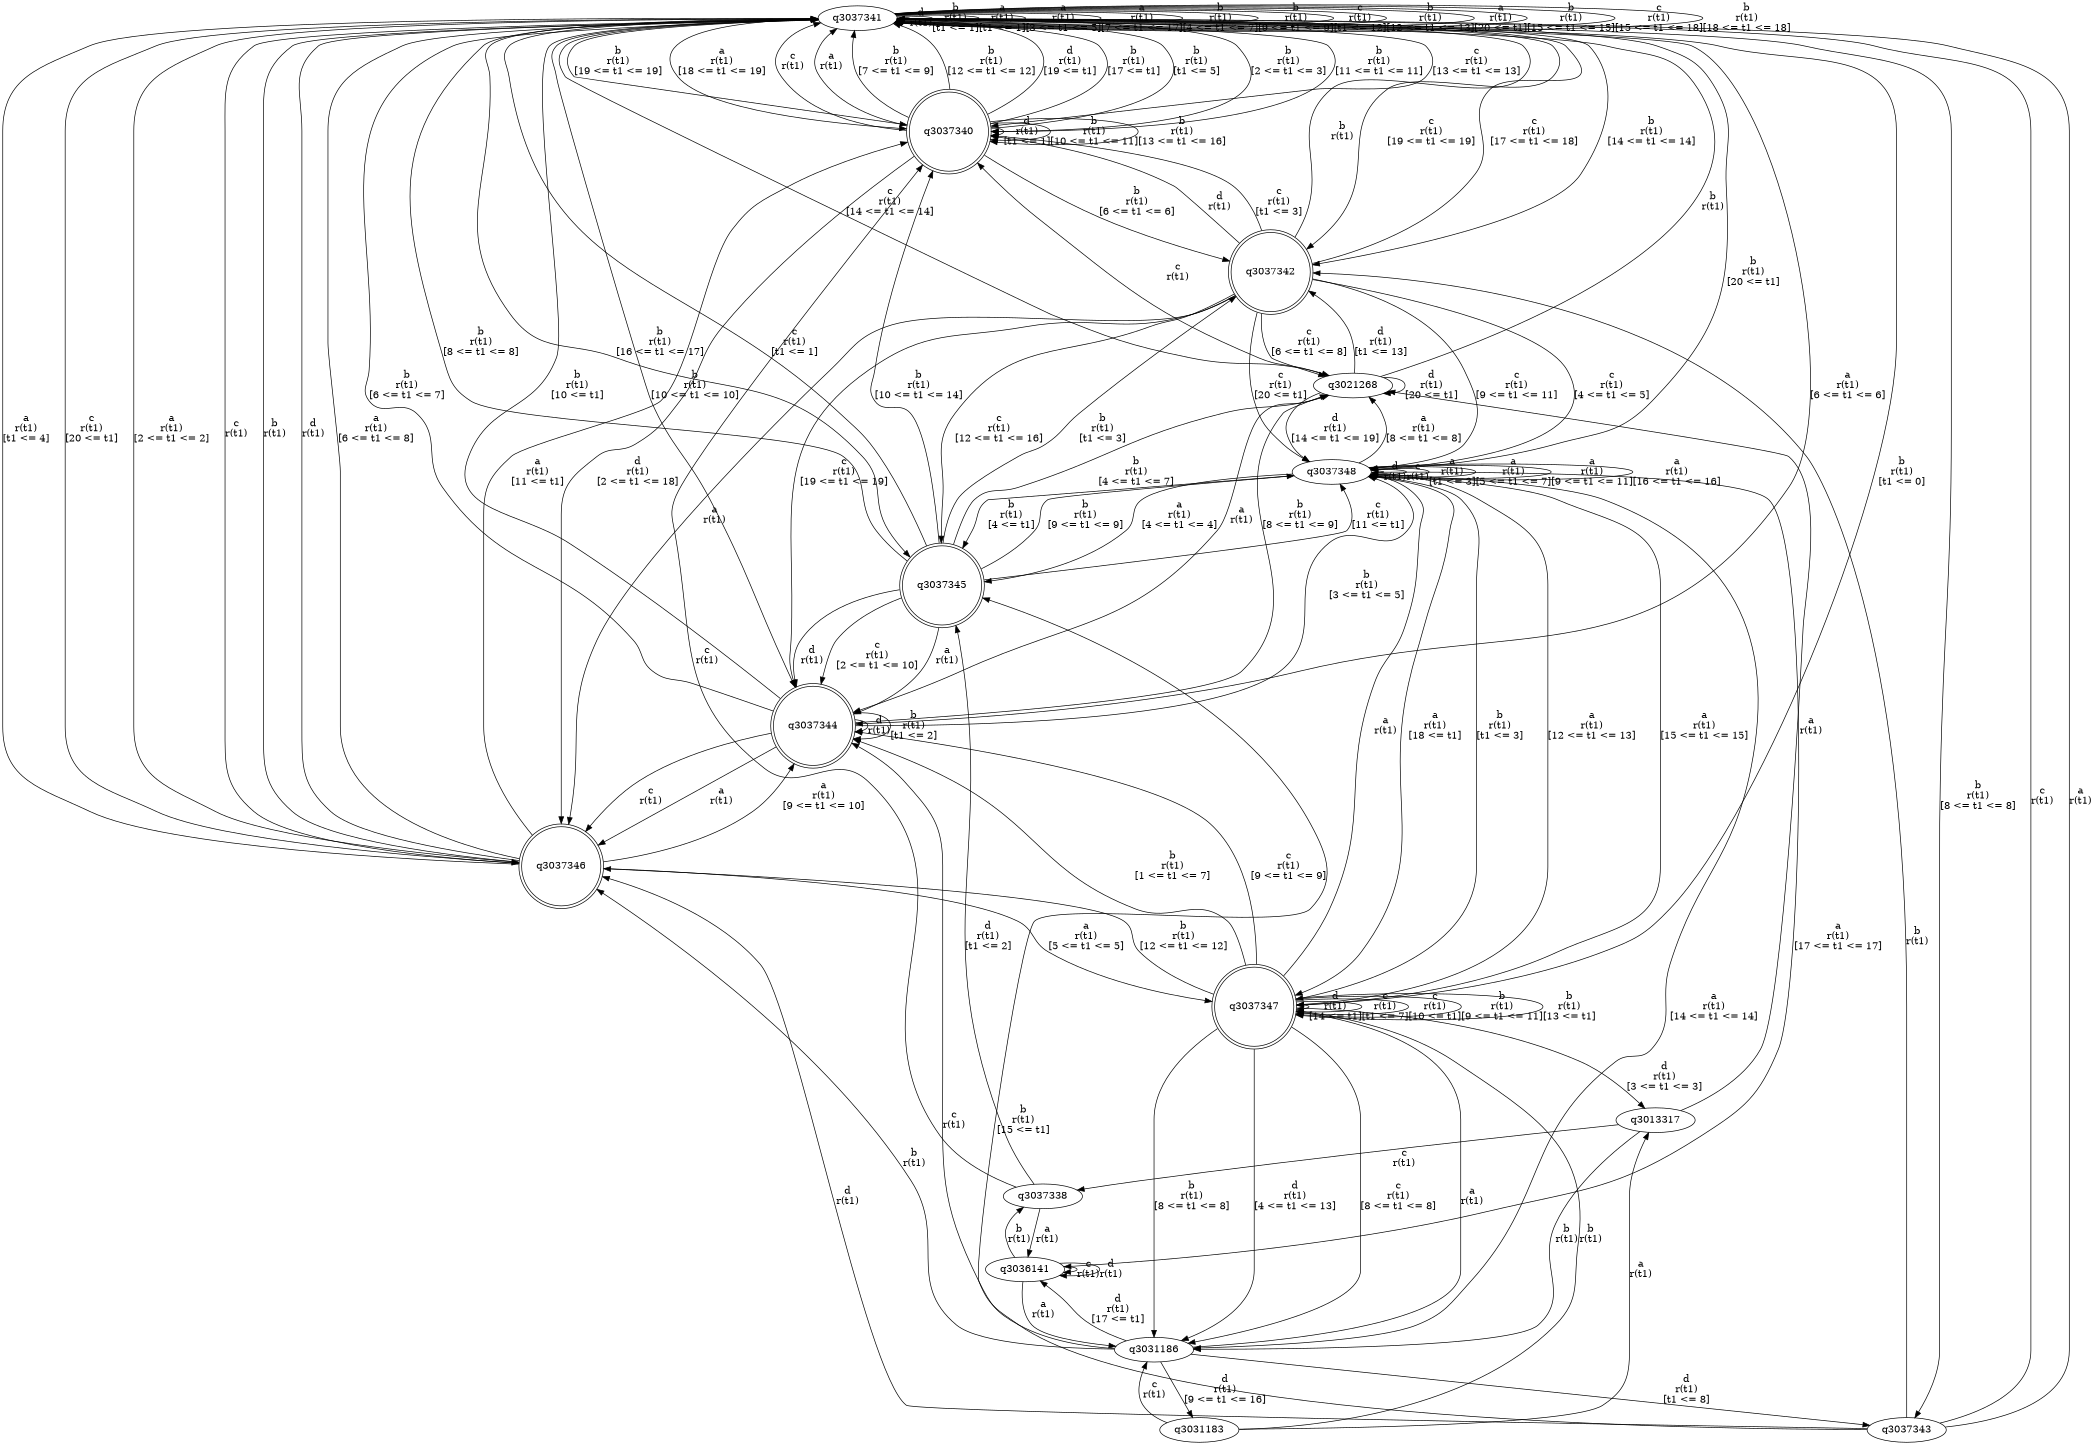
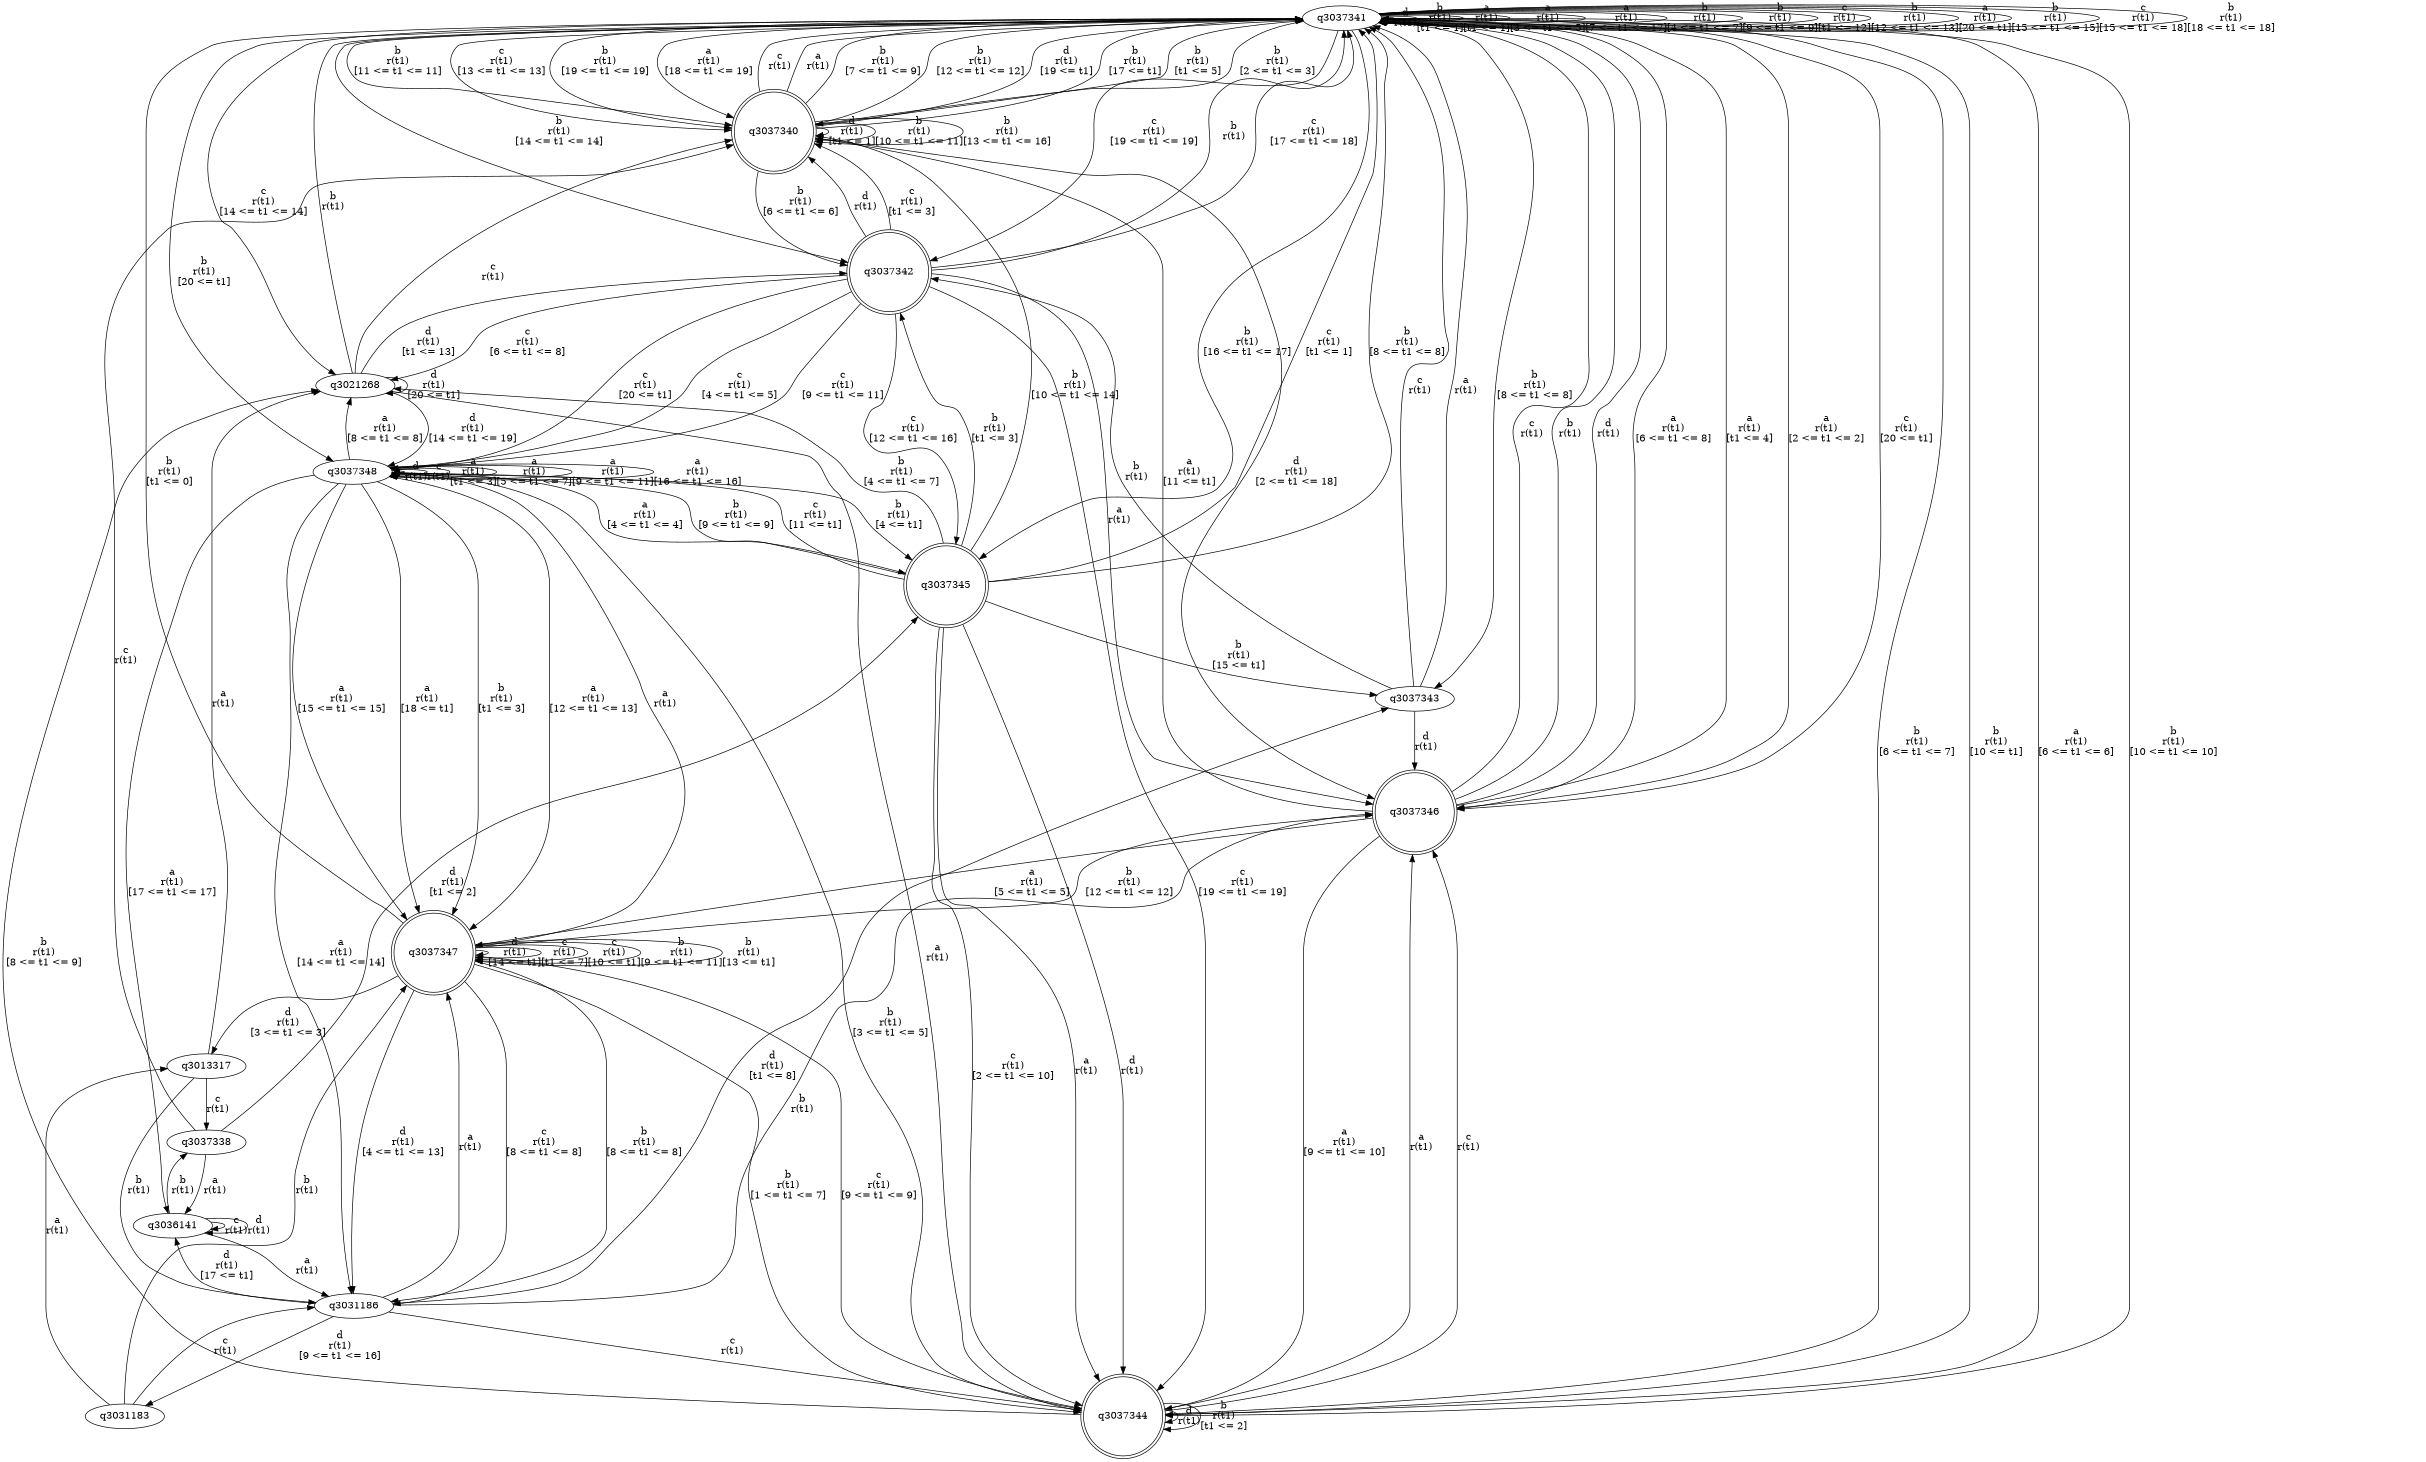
  digraph {
    n1 [label=q3037341]
    n2 [label=q3037340 shape=doublecircle]
    n3 [label=q3037346 shape=doublecircle]
    n4 [label=q3037344 shape=doublecircle]
    n5 [label=q3037348]
    n6 [label=q3037345 shape=doublecircle]
    n7 [label=q3037342 shape=doublecircle]
    n8 [label=q3021268]
    n9 [label=q3037343]
    n10 [label=q3037347 shape=doublecircle]
    n11 [label=q3031186]
    n12 [label=q3036141]
    n13 [label=q3013317]
    n14 [label=q3031183]
    n15 [label=q3037338]
    n1 -> n1 [label="d\nr(t1)\n"]
    n1 -> n1 [label="b\nr(t1)\n[t1 <= 1]"]
    n1 -> n1 [label="a\nr(t1)\n[t1 <= 1]"]
    n1 -> n1 [label="a\nr(t1)\n[3 <= t1 <= 5]"]
    n1 -> n1 [label="a\nr(t1)\n[7 <= t1 <= 17]"]
    n1 -> n1 [label="b\nr(t1)\n[4 <= t1 <= 7]"]
    n1 -> n1 [label="b\nr(t1)\n[9 <= t1 <= 9]"]
    n1 -> n1 [label="c\nr(t1)\n[t1 <= 12]"]
    n1 -> n1 [label="b\nr(t1)\n[12 <= t1 <= 13]"]
    n1 -> n1 [label="a\nr(t1)\n[20 <= t1]"]
    n1 -> n1 [label="b\nr(t1)\n[15 <= t1 <= 15]"]
    n1 -> n1 [label="c\nr(t1)\n[15 <= t1 <= 18]"]
    n1 -> n1 [label="b\nr(t1)\n[18 <= t1 <= 18]"]
    n1 -> n2 [label="b\nr(t1)\n[2 <= t1 <= 3]"]
    n1 -> n2 [label="b\nr(t1)\n[11 <= t1 <= 11]"]
    n1 -> n2 [label="c\nr(t1)\n[13 <= t1 <= 13]"]
    n1 -> n2 [label="b\nr(t1)\n[19 <= t1 <= 19]"]
    n1 -> n2 [label="a\nr(t1)\n[18 <= t1 <= 19]"]
    n1 -> n3 [label="a\nr(t1)\n[2 <= t1 <= 2]"]
    n1 -> n3 [label="c\nr(t1)\n[20 <= t1]"]
    n1 -> n4 [label="a\nr(t1)\n[6 <= t1 <= 6]"]
    n1 -> n4 [label="b\nr(t1)\n[10 <= t1 <= 10]"]
    n1 -> n5 [label="b\nr(t1)\n[20 <= t1]"]
    n1 -> n6 [label="b\nr(t1)\n[16 <= t1 <= 17]"]
    n1 -> n7 [label="b\nr(t1)\n[14 <= t1 <= 14]"]
    n1 -> n7 [label="c\nr(t1)\n[19 <= t1 <= 19]"]
    n1 -> n8 [label="c\nr(t1)\n[14 <= t1 <= 14]"]
    n1 -> n9 [label="b\nr(t1)\n[8 <= t1 <= 8]"]
    n2 -> n1 [label="c\nr(t1)\n"]
    n2 -> n1 [label="a\nr(t1)\n"]
    n2 -> n1 [label="b\nr(t1)\n[7 <= t1 <= 9]"]
    n2 -> n1 [label="b\nr(t1)\n[12 <= t1 <= 12]"]
    n2 -> n1 [label="d\nr(t1)\n[19 <= t1]"]
    n2 -> n1 [label="b\nr(t1)\n[17 <= t1]"]
    n2 -> n1 [label="b\nr(t1)\n[t1 <= 5]"]
    n2 -> n2 [label="d\nr(t1)\n[t1 <= 1]"]
    n2 -> n2 [label="b\nr(t1)\n[10 <= t1 <= 11]"]
    n2 -> n2 [label="b\nr(t1)\n[13 <= t1 <= 16]"]
    n2 -> n3 [label="d\nr(t1)\n[2 <= t1 <= 18]"]
    n2 -> n7 [label="b\nr(t1)\n[6 <= t1 <= 6]"]
    n3 -> n1 [label="c\nr(t1)\n"]
    n3 -> n1 [label="b\nr(t1)\n"]
    n3 -> n1 [label="d\nr(t1)\n"]
    n3 -> n1 [label="a\nr(t1)\n[6 <= t1 <= 8]"]
    n3 -> n1 [label="a\nr(t1)\n[t1 <= 4]"]
    n3 -> n2 [label="a\nr(t1)\n[11 <= t1]"]
    n3 -> n4 [label="a\nr(t1)\n[9 <= t1 <= 10]"]
    n3 -> n10 [label="a\nr(t1)\n[5 <= t1 <= 5]"]
    n4 -> n1 [label="b\nr(t1)\n[6 <= t1 <= 7]"]
    n4 -> n1 [label="b\nr(t1)\n[10 <= t1]"]
    n4 -> n3 [label="a\nr(t1)\n"]
    n4 -> n3 [label="c\nr(t1)\n"]
    n4 -> n4 [label="d\nr(t1)\n"]
    n4 -> n4 [label="b\nr(t1)\n[t1 <= 2]"]
    n4 -> n5 [label="b\nr(t1)\n[3 <= t1 <= 5]"]
    n4 -> n8 [label="b\nr(t1)\n[8 <= t1 <= 9]"]
    n5 -> n5 [label="d\nr(t1)\n"]
    n5 -> n5 [label="c\nr(t1)\n"]
    n5 -> n5 [label="a\nr(t1)\n[t1 <= 3]"]
    n5 -> n5 [label="a\nr(t1)\n[5 <= t1 <= 7]"]
    n5 -> n5 [label="a\nr(t1)\n[9 <= t1 <= 11]"]
    n5 -> n5 [label="a\nr(t1)\n[16 <= t1 <= 16]"]
    n5 -> n6 [label="b\nr(t1)\n[4 <= t1]"]
    n5 -> n6 [label="a\nr(t1)\n[4 <= t1 <= 4]"]
    n5 -> n8 [label="a\nr(t1)\n[8 <= t1 <= 8]"]
    n5 -> n10 [label="a\nr(t1)\n[15 <= t1 <= 15]"]
    n5 -> n10 [label="a\nr(t1)\n[18 <= t1]"]
    n5 -> n10 [label="b\nr(t1)\n[t1 <= 3]"]
    n5 -> n10 [label="a\nr(t1)\n[12 <= t1 <= 13]"]
    n5 -> n11 [label="a\nr(t1)\n[14 <= t1 <= 14]"]
    n5 -> n12 [label="a\nr(t1)\n[17 <= t1 <= 17]"]
    n6 -> n1 [label="c\nr(t1)\n[t1 <= 1]"]
    n6 -> n1 [label="b\nr(t1)\n[8 <= t1 <= 8]"]
    n6 -> n2 [label="b\nr(t1)\n[10 <= t1 <= 14]"]
    n6 -> n4 [label="a\nr(t1)\n"]
    n6 -> n4 [label="d\nr(t1)\n"]
    n6 -> n4 [label="c\nr(t1)\n[2 <= t1 <= 10]"]
    n6 -> n5 [label="b\nr(t1)\n[9 <= t1 <= 9]"]
    n6 -> n5 [label="c\nr(t1)\n[11 <= t1]"]
    n6 -> n7 [label="b\nr(t1)\n[t1 <= 3]"]
    n6 -> n8 [label="b\nr(t1)\n[4 <= t1 <= 7]"]
-   n9 -> n6 [label="b\nr(t1)\n[15 <= t1]"]
+   n6 -> n9 [label="b\nr(t1)\n[15 <= t1]"]
    n7 -> n1 [label="b\nr(t1)\n"]
    n7 -> n1 [label="c\nr(t1)\n[17 <= t1 <= 18]"]
    n7 -> n2 [label="d\nr(t1)\n"]
    n7 -> n2 [label="c\nr(t1)\n[t1 <= 3]"]
    n7 -> n3 [label="a\nr(t1)\n"]
    n7 -> n4 [label="c\nr(t1)\n[19 <= t1 <= 19]"]
    n7 -> n5 [label="c\nr(t1)\n[20 <= t1]"]
    n7 -> n5 [label="c\nr(t1)\n[4 <= t1 <= 5]"]
    n7 -> n5 [label="c\nr(t1)\n[9 <= t1 <= 11]"]
    n7 -> n6 [label="c\nr(t1)\n[12 <= t1 <= 16]"]
    n7 -> n8 [label="c\nr(t1)\n[6 <= t1 <= 8]"]
    n8 -> n1 [label="b\nr(t1)\n"]
    n8 -> n2 [label="c\nr(t1)\n"]
    n8 -> n4 [label="a\nr(t1)\n"]
    n8 -> n5 [label="d\nr(t1)\n[14 <= t1 <= 19]"]
    n8 -> n7 [label="d\nr(t1)\n[t1 <= 13]"]
    n8 -> n8 [label="d\nr(t1)\n[20 <= t1]"]
    n9 -> n1 [label="c\nr(t1)\n"]
    n9 -> n1 [label="a\nr(t1)\n"]
    n9 -> n3 [label="d\nr(t1)\n"]
    n9 -> n7 [label="b\nr(t1)\n"]
    n10 -> n1 [label="b\nr(t1)\n[t1 <= 0]"]
    n10 -> n3 [label="b\nr(t1)\n[12 <= t1 <= 12]"]
    n10 -> n4 [label="b\nr(t1)\n[1 <= t1 <= 7]"]
    n10 -> n4 [label="c\nr(t1)\n[9 <= t1 <= 9]"]
    n10 -> n5 [label="a\nr(t1)\n"]
    n10 -> n10 [label="d\nr(t1)\n[14 <= t1]"]
    n10 -> n10 [label="c\nr(t1)\n[t1 <= 7]"]
    n10 -> n10 [label="c\nr(t1)\n[10 <= t1]"]
    n10 -> n10 [label="b\nr(t1)\n[9 <= t1 <= 11]"]
    n10 -> n10 [label="b\nr(t1)\n[13 <= t1]"]
    n10 -> n11 [label="c\nr(t1)\n[8 <= t1 <= 8]"]
    n10 -> n11 [label="b\nr(t1)\n[8 <= t1 <= 8]"]
    n10 -> n11 [label="d\nr(t1)\n[4 <= t1 <= 13]"]
    n10 -> n13 [label="d\nr(t1)\n[3 <= t1 <= 3]"]
    n11 -> n3 [label="b\nr(t1)\n"]
    n11 -> n4 [label="c\nr(t1)\n"]
    n11 -> n9 [label="d\nr(t1)\n[t1 <= 8]"]
    n11 -> n10 [label="a\nr(t1)\n"]
    n11 -> n12 [label="d\nr(t1)\n[17 <= t1]"]
    n11 -> n14 [label="d\nr(t1)\n[9 <= t1 <= 16]"]
    n12 -> n11 [label="a\nr(t1)\n"]
    n12 -> n12 [label="c\nr(t1)\n"]
    n12 -> n12 [label="d\nr(t1)\n"]
    n12 -> n15 [label="b\nr(t1)\n"]
    n13 -> n8 [label="a\nr(t1)\n"]
    n13 -> n11 [label="b\nr(t1)\n"]
    n13 -> n15 [label="c\nr(t1)\n"]
    n14 -> n10 [label="b\nr(t1)\n"]
    n14 -> n11 [label="c\nr(t1)\n"]
    n14 -> n13 [label="a\nr(t1)\n"]
    n15 -> n2 [label="c\nr(t1)\n"]
    n15 -> n6 [label="d\nr(t1)\n[t1 <= 2]"]
    n15 -> n12 [label="a\nr(t1)\n"]
  }
